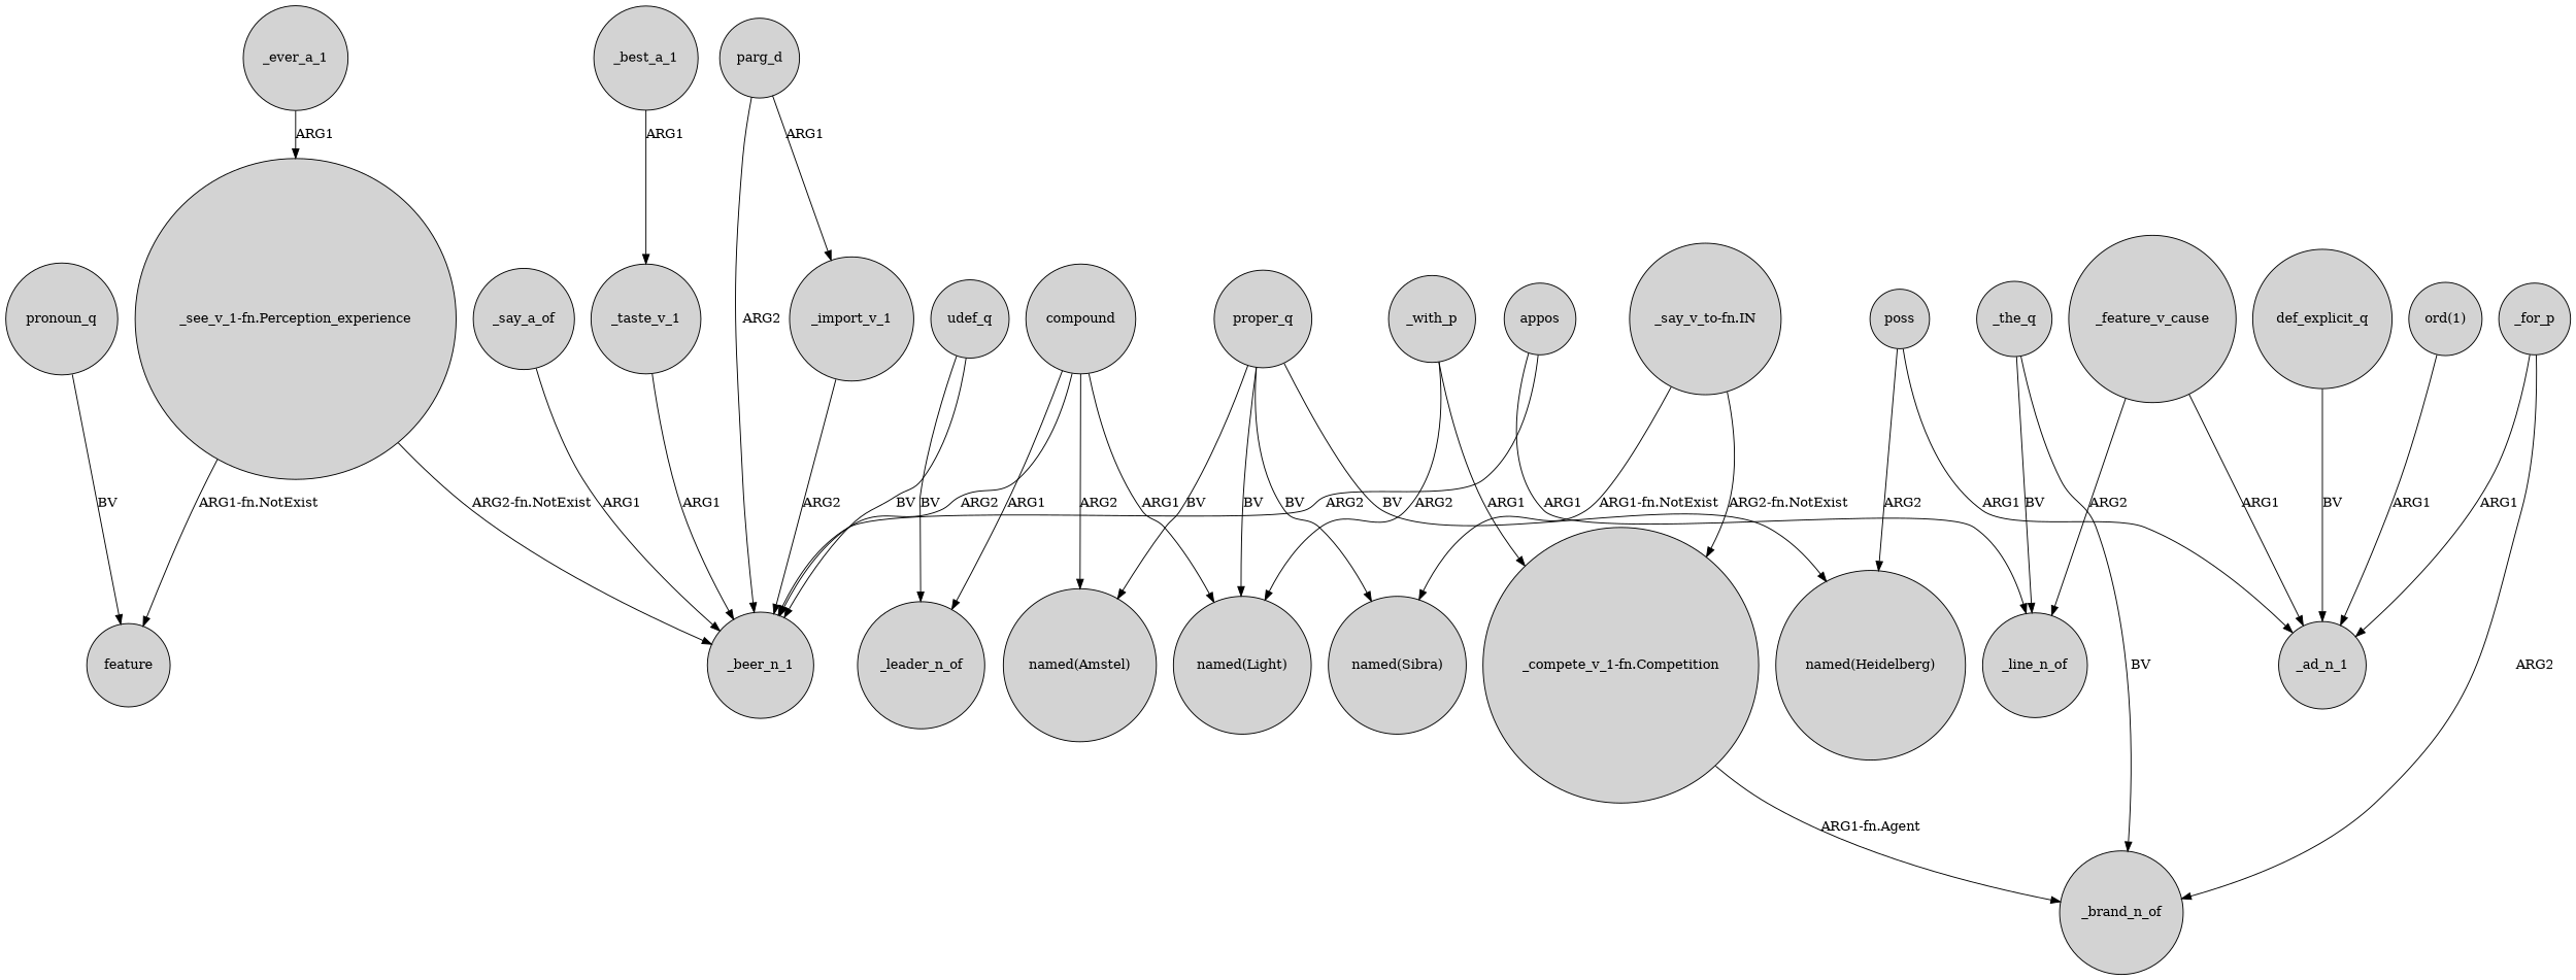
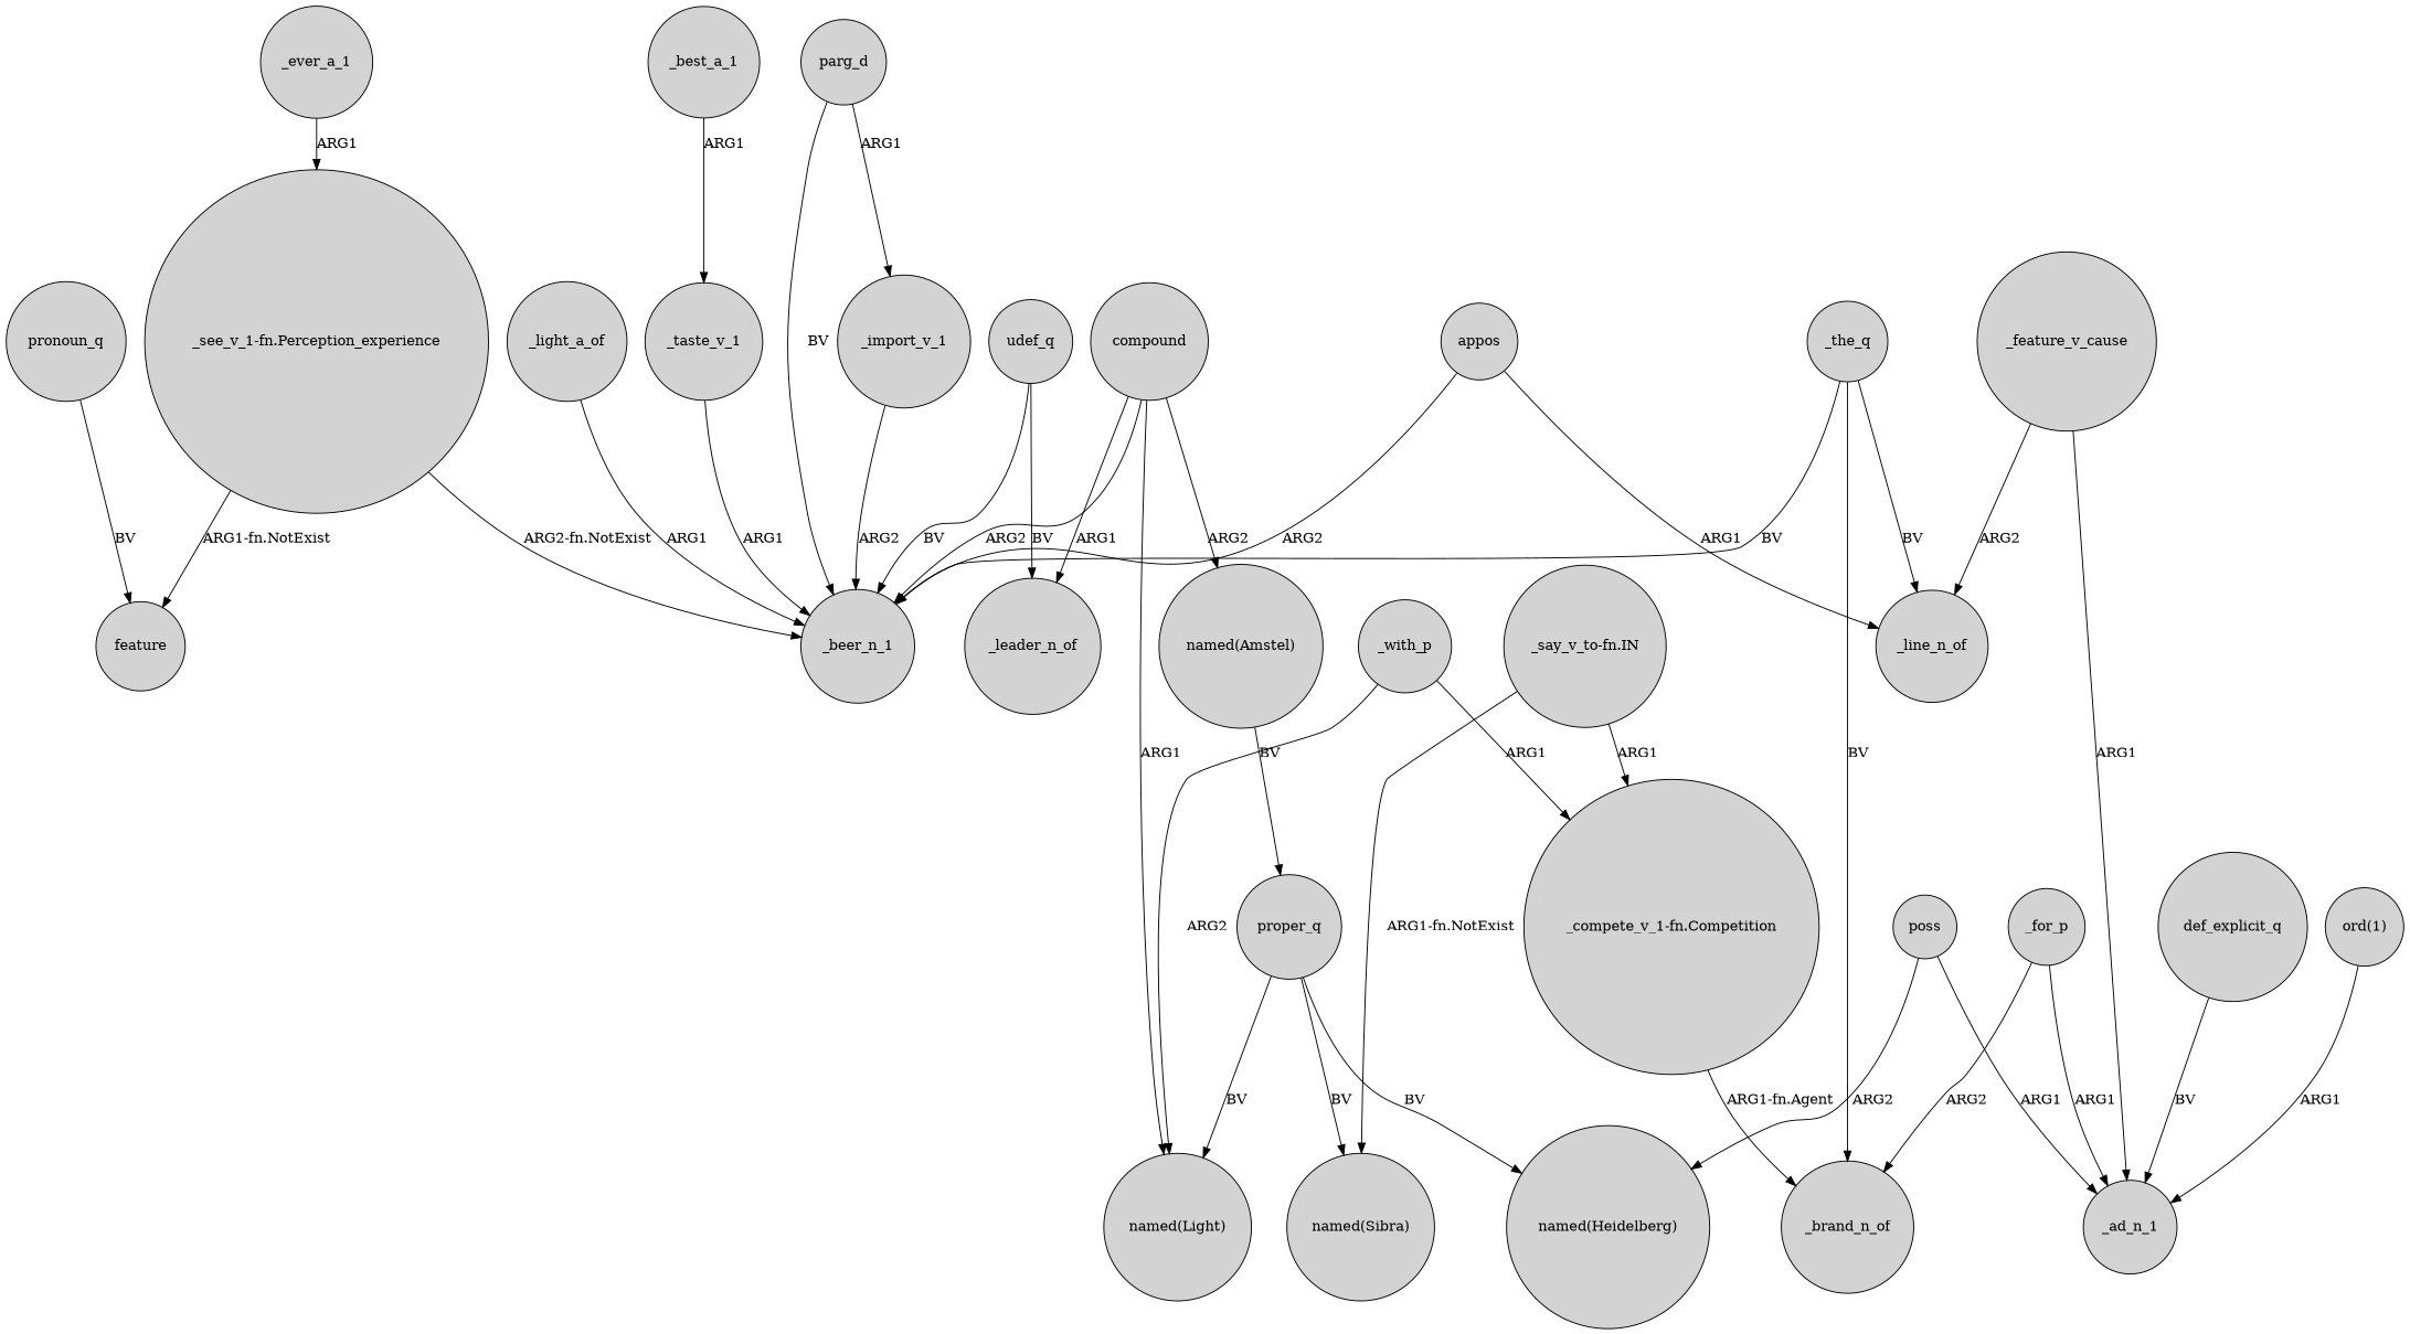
  digraph {
    node [shape=circle style=filled]
    parg_d
    _import_v_1
    _beer_n_1
    "_say_v_to-fn.IN"
    "named(Sibra)"
    "_compete_v_1-fn.Competition"
    _brand_n_of
    "_see_v_1-fn.Perception_experience"
    n9 [label=feature]
-   _light_a_of [label=_say_a_of]
+   _light_a_of
    compound
    "named(Amstel)"
    "named(Light)"
    _leader_n_of
    poss
    "named(Heidelberg)"
    _ad_n_1
    _feature_v_cause
    _line_n_of
    _the_q
    proper_q
    _for_p
    def_explicit_q
    _best_a_1
    _taste_v_1
    appos
    pronoun_q
    _with_p
    "ord(1)"
    udef_q
    _ever_a_1
    parg_d -> _import_v_1 [label=ARG1]
-   parg_d -> _beer_n_1 [label=ARG2]
+   parg_d -> _beer_n_1 [label=BV]
    _import_v_1 -> _beer_n_1 [label=ARG2]
    "_say_v_to-fn.IN" -> "named(Sibra)" [label="ARG1-fn.NotExist"]
-   "_say_v_to-fn.IN" -> "_compete_v_1-fn.Competition" [label="ARG2-fn.NotExist"]
+   "_say_v_to-fn.IN" -> "_compete_v_1-fn.Competition" [label=ARG1]
    "_compete_v_1-fn.Competition" -> _brand_n_of [label="ARG1-fn.Agent"]
    "_see_v_1-fn.Perception_experience" -> _beer_n_1 [label="ARG2-fn.NotExist"]
    "_see_v_1-fn.Perception_experience" -> n9 [label="ARG1-fn.NotExist"]
    _light_a_of -> _beer_n_1 [label=ARG1]
    compound -> _beer_n_1 [label=ARG2]
    compound -> "named(Amstel)" [label=ARG2]
    compound -> "named(Light)" [label=ARG1]
    compound -> _leader_n_of [label=ARG1]
    poss -> "named(Heidelberg)" [label=ARG2]
    poss -> _ad_n_1 [label=ARG1]
    _feature_v_cause -> _ad_n_1 [label=ARG1]
    _feature_v_cause -> _line_n_of [label=ARG2]
+   _the_q -> _beer_n_1 [label=BV]
    _the_q -> _brand_n_of [label=BV]
    _the_q -> _line_n_of [label=BV]
    proper_q -> "named(Sibra)" [label=BV]
-   proper_q -> "named(Amstel)" [label=BV]
+   "named(Amstel)" -> proper_q [label=BV]
    proper_q -> "named(Light)" [label=BV]
    proper_q -> "named(Heidelberg)" [label=BV]
    _for_p -> _brand_n_of [label=ARG2]
    _for_p -> _ad_n_1 [label=ARG1]
    def_explicit_q -> _ad_n_1 [label=BV]
    _best_a_1 -> _taste_v_1 [label=ARG1]
    _taste_v_1 -> _beer_n_1 [label=ARG1]
    appos -> _beer_n_1 [label=ARG2]
    appos -> _line_n_of [label=ARG1]
    pronoun_q -> n9 [label=BV]
    _with_p -> "_compete_v_1-fn.Competition" [label=ARG1]
    _with_p -> "named(Light)" [label=ARG2]
    "ord(1)" -> _ad_n_1 [label=ARG1]
    udef_q -> _beer_n_1 [label=BV]
    udef_q -> _leader_n_of [label=BV]
    _ever_a_1 -> "_see_v_1-fn.Perception_experience" [label=ARG1]
  }
